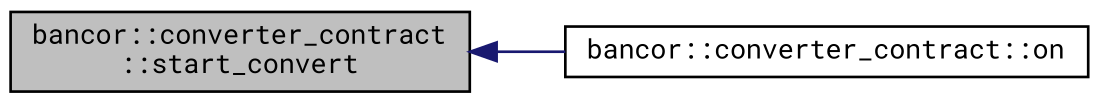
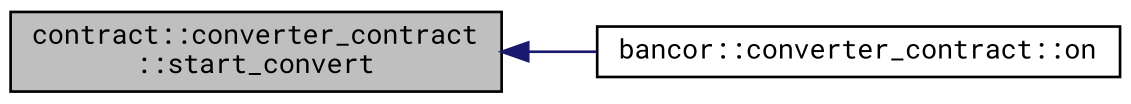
  digraph {
    rankdir=LR
    fontname="Roboto Mono"
    node [color=black fontname="Roboto Mono" fontsize=10 shape=record style=filled]
-   n1 [fillcolor=grey75 fontcolor=black height=0.2 label="bancor::converter_contract\l::start_convert" width=0.4]
+   n1 [fillcolor=grey75 fontcolor=black height=0.2 label="contract::converter_contract\l::start_convert" width=0.4]
    n2 [fillcolor=white height=0.2 label="bancor::converter_contract::on" width=0.4]
    n1 -> n2 [color=midnightblue dir=back fontname="Roboto Mono" fontsize=10 labelfontname=Helvetica labelfontsize=10 style=solid]
  }
